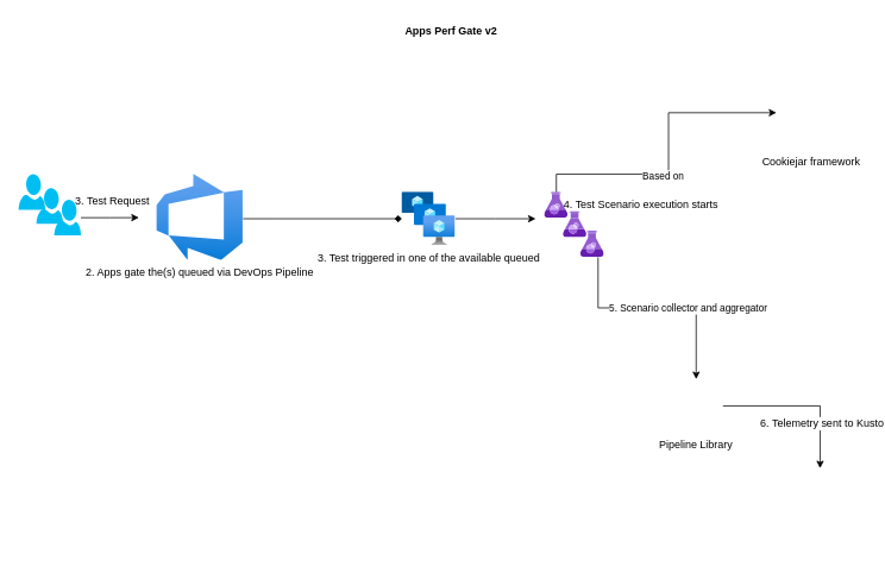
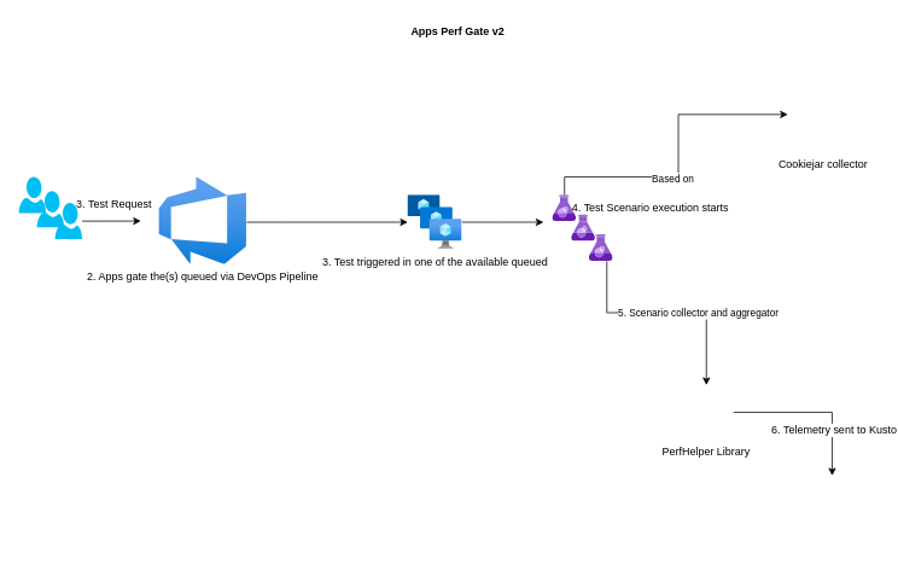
  <mxCell id="0" />
  <mxCell id="1" parent="0" />
  <mxCell id="2" value="" style="group" vertex="1" connectable="0" parent="1"><mxGeometry x="20" y="195" width="155" height="68.75" as="geometry" /></mxCell>
  <mxCell id="3" value="" style="verticalLabelPosition=bottom;html=1;verticalAlign=top;align=center;strokeColor=none;fillColor=#00BEF2;shape=mxgraph.azure.user;" vertex="1" parent="2"><mxGeometry x="20" y="15.75" width="30" height="40" as="geometry" /></mxCell>
  <mxCell id="4" value="" style="verticalLabelPosition=bottom;html=1;verticalAlign=top;align=center;strokeColor=none;fillColor=#00BEF2;shape=mxgraph.azure.user;" vertex="1" parent="2"><mxGeometry x="40" y="28.75" width="30" height="40" as="geometry" /></mxCell>
  <mxCell id="5" value="" style="verticalLabelPosition=bottom;html=1;verticalAlign=top;align=center;strokeColor=none;fillColor=#00BEF2;shape=mxgraph.azure.user;" vertex="1" parent="2"><mxGeometry width="30" height="40" as="geometry" /></mxCell>
  <mxCell id="6" value="&lt;font color=&quot;#000000&quot;&gt;3. Test Request&lt;/font&gt;" style="text;html=1;align=center;verticalAlign=middle;resizable=0;points=[];autosize=1;strokeColor=none;fillColor=none;fontColor=#9999FF;" vertex="1" parent="2"><mxGeometry x="55" y="20" width="100" height="20" as="geometry" /></mxCell>
  <mxCell id="7" value="" style="edgeStyle=orthogonalEdgeStyle;rounded=0;orthogonalLoop=1;jettySize=auto;html=1;fontColor=#BABABA;" edge="1" parent="1" source="4"><mxGeometry relative="1" as="geometry"><mxPoint x="155" y="243.75" as="targetPoint" /></mxGeometry></mxCell>
- <mxCell id="8" style="edgeStyle=orthogonalEdgeStyle;rounded=0;orthogonalLoop=1;jettySize=auto;html=1;fontColor=#BABABA;endArrow=diamond;" edge="1" parent="1" source="14" target="13"><mxGeometry relative="1" as="geometry"><mxPoint x="727" y="106.5" as="sourcePoint" /><Array as="points"><mxPoint x="310" y="245" /><mxPoint x="310" y="245" /></Array></mxGeometry></mxCell>
+ <mxCell id="8" style="edgeStyle=orthogonalEdgeStyle;rounded=0;orthogonalLoop=1;jettySize=auto;html=1;fontColor=#BABABA;" edge="1" parent="1" source="14" target="13"><mxGeometry relative="1" as="geometry"><mxPoint x="727" y="106.5" as="sourcePoint" /><Array as="points"><mxPoint x="310" y="245" /><mxPoint x="310" y="245" /></Array></mxGeometry></mxCell>
  <mxCell id="9" style="edgeStyle=orthogonalEdgeStyle;rounded=0;orthogonalLoop=1;jettySize=auto;html=1;fontSize=12;fontColor=#000000;" edge="1" parent="1" source="22" target="11"><mxGeometry relative="1" as="geometry"><mxPoint x="953.5" y="445" as="targetPoint" /><Array as="points"><mxPoint x="919" y="455" /></Array></mxGeometry></mxCell>
  <mxCell id="10" value="6. Telemetry sent to Kusto" style="edgeLabel;html=1;align=center;verticalAlign=middle;resizable=0;points=[];fontSize=12;fontColor=#000000;" vertex="1" connectable="0" parent="9"><mxGeometry x="-0.269" y="7" relative="1" as="geometry"><mxPoint x="45" y="26" as="offset" /></mxGeometry></mxCell>
  <mxCell id="11" value="" style="shape=image;verticalLabelPosition=bottom;labelBackgroundColor=default;verticalAlign=top;aspect=fixed;imageAspect=0;image=https://procsi.blob.core.windows.net/blog-images/kusto-KustoIcon.png;" vertex="1" parent="1"><mxGeometry x="870" y="525" width="97" height="95.47" as="geometry" /></mxCell>
  <mxCell id="12" style="edgeStyle=orthogonalEdgeStyle;rounded=0;orthogonalLoop=1;jettySize=auto;html=1;" edge="1" parent="1" source="13"><mxGeometry relative="1" as="geometry"><mxPoint x="600" y="245" as="targetPoint" /></mxGeometry></mxCell>
  <mxCell id="13" value="3. Test triggered in one of the available queued" style="aspect=fixed;html=1;points=[];align=center;image;fontSize=12;image=img/lib/azure2/compute/VM_Scale_Sets.svg;strokeColor=default;strokeWidth=0.5;" vertex="1" parent="1"><mxGeometry x="450" y="215" width="60" height="60" as="geometry" /></mxCell>
  <mxCell id="14" value="2. Apps gate the(s) queued via DevOps Pipeline" style="aspect=fixed;html=1;points=[];align=center;image;fontSize=12;image=img/lib/azure2/devops/Azure_DevOps.svg;" vertex="1" parent="1"><mxGeometry x="175" y="195" width="96.87" height="96.87" as="geometry" /></mxCell>
  <mxCell id="15" value="           4. Test Scenario execution starts" style="group" vertex="1" connectable="0" parent="1"><mxGeometry x="610" y="215" width="180" height="73.12" as="geometry" /></mxCell>
  <mxCell id="16" value="" style="sketch=0;aspect=fixed;html=1;points=[];align=center;image;fontSize=12;image=img/lib/mscae/Azure_Test_Plans.svg;fontColor=#000000;strokeColor=default;strokeWidth=0.5;" vertex="1" parent="15"><mxGeometry x="40.503" y="43.872" width="26.323" height="29.248" as="geometry" /></mxCell>
  <mxCell id="17" value="" style="sketch=0;aspect=fixed;html=1;points=[];align=center;image;fontSize=12;image=img/lib/mscae/Azure_Test_Plans.svg;fontColor=#000000;strokeColor=default;strokeWidth=0.5;" vertex="1" parent="15"><mxGeometry width="26.323" height="29.248" as="geometry" /></mxCell>
  <mxCell id="18" value="" style="sketch=0;aspect=fixed;html=1;points=[];align=center;image;fontSize=12;image=img/lib/mscae/Azure_Test_Plans.svg;fontColor=#000000;strokeColor=default;strokeWidth=0.5;" vertex="1" parent="15"><mxGeometry x="21.001" y="21.935" width="26.323" height="29.248" as="geometry" /></mxCell>
- <mxCell id="19" value="Cookiejar framework " style="shape=image;verticalLabelPosition=bottom;labelBackgroundColor=default;verticalAlign=top;aspect=fixed;imageAspect=0;image=https://cdn-icons-png.flaticon.com/512/1608/1608735.png;" vertex="1" parent="1"><mxGeometry x="870" y="85" width="82" height="82" as="geometry" /></mxCell>
+ <mxCell id="19" value="Cookiejar collector " style="shape=image;verticalLabelPosition=bottom;labelBackgroundColor=default;verticalAlign=top;aspect=fixed;imageAspect=0;image=https://cdn-icons-png.flaticon.com/512/1608/1608735.png;" vertex="1" parent="1"><mxGeometry x="870" y="85" width="82" height="82" as="geometry" /></mxCell>
  <mxCell id="20" style="edgeStyle=orthogonalEdgeStyle;rounded=0;orthogonalLoop=1;jettySize=auto;html=1;entryX=0.5;entryY=0;entryDx=0;entryDy=0;" edge="1" parent="1" source="16" target="22"><mxGeometry relative="1" as="geometry"><mxPoint x="720" y="415" as="targetPoint" /><Array as="points"><mxPoint x="670" y="345" /><mxPoint x="780" y="345" /></Array></mxGeometry></mxCell>
  <mxCell id="21" value="5. Scenario collector and aggregator" style="edgeLabel;html=1;align=center;verticalAlign=middle;resizable=0;points=[];" vertex="1" connectable="0" parent="20"><mxGeometry x="0.269" relative="1" as="geometry"><mxPoint as="offset" /></mxGeometry></mxCell>
- <mxCell id="22" value="Pipeline Library" style="shape=image;verticalLabelPosition=bottom;labelBackgroundColor=default;verticalAlign=top;aspect=fixed;imageAspect=0;image=https://icon-library.com/images/icon-programing/icon-programing-8.jpg;" vertex="1" parent="1"><mxGeometry x="750" y="425" width="60" height="60" as="geometry" /></mxCell>
+ <mxCell id="22" value="PerfHelper Library" style="shape=image;verticalLabelPosition=bottom;labelBackgroundColor=default;verticalAlign=top;aspect=fixed;imageAspect=0;image=https://icon-library.com/images/icon-programing/icon-programing-8.jpg;" vertex="1" parent="1"><mxGeometry x="750" y="425" width="60" height="60" as="geometry" /></mxCell>
  <mxCell id="23" style="edgeStyle=orthogonalEdgeStyle;rounded=0;orthogonalLoop=1;jettySize=auto;html=1;" edge="1" parent="1" source="17" target="19"><mxGeometry relative="1" as="geometry"><Array as="points"><mxPoint x="623" y="195" /><mxPoint x="749" y="195" /></Array></mxGeometry></mxCell>
  <mxCell id="24" value="Based on" style="edgeLabel;html=1;align=center;verticalAlign=middle;resizable=0;points=[];" vertex="1" connectable="0" parent="23"><mxGeometry x="-0.171" y="-1" relative="1" as="geometry"><mxPoint as="offset" /></mxGeometry></mxCell>
  <mxCell id="25" value="&lt;b&gt;Apps Perf Gate v2&lt;/b&gt;" style="text;html=1;align=center;verticalAlign=middle;resizable=0;points=[];autosize=1;strokeColor=none;fillColor=none;" vertex="1" parent="1"><mxGeometry x="440" y="20" width="130" height="30" as="geometry" /></mxCell>
